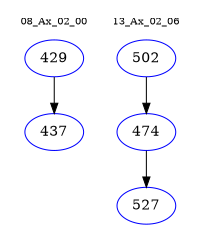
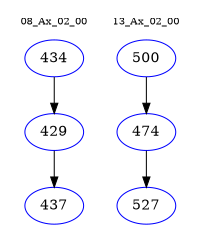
  digraph {
    node [color=blue]
    edge [color=black]
+   n1 [label=434]
    n2 [label=429]
    n3 [label=437]
-   n4 [label=502]
+   n4 [label=500]
    n5 [label=474]
    n6 [label=527]
    subgraph cluster_1 {
      color=white
      fontsize=10
      label="08_Ax_02_00"
+     n1
      n2
      n3
    }
    subgraph cluster_2 {
      color=white
      fontsize=10
-     label="13_Ax_02_06"
+     label="13_Ax_02_00"
      n4
      n5
      n6
    }
+   n1 -> n2
    n2 -> n3
    n4 -> n5
    n5 -> n6
  }
